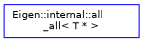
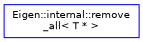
  digraph {
    rankdir=LR
-   n1 [color=blue fillcolor=white fontname=Helvetica fontsize=10 height=0.2 label="Eigen::internal::all\l_all\< T * \>" shape=record style=filled width=0.4]
+   n1 [color=blue fillcolor=white fontname=Helvetica fontsize=10 height=0.2 label="Eigen::internal::remove\l_all\< T * \>" shape=record style=filled width=0.4]
  }
